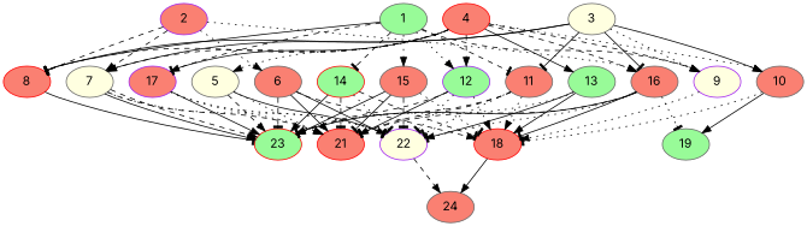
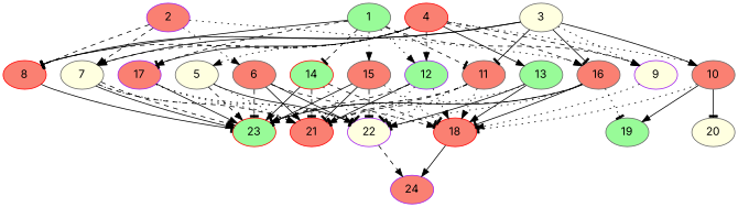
  digraph {
    fontname=Inter
    node [alpha=0.14 color=gray40 fillcolor=salmon fontname=Inter style=filled]
    edge [arrowhead=normal fontname=Inter style=solid]
    1 [alpha=0.01 expect_size=7171072 fillcolor=palegreen]
    8 [color=red expect_size=8017920]
    9 [alpha=0.09 color=purple expect_size=21284864 fillcolor=lightyellow]
    11 [alpha=0.05 expect_size=45068288]
    12 [alpha=0.15 color=purple expect_size=47877120 fillcolor=palegreen]
    14 [color=red expect_size=42068992 fillcolor=palegreen]
    15 [alpha=0.07 expect_size=33532928]
    17 [alpha=0.10 color=purple expect_size=34002944]
    23 [alpha=0.03 color=red expect_size=25743360 fillcolor=palegreen]
    18 [alpha=0.05 color=red expect_size=35082240]
    21 [alpha=0.15 color=red expect_size=26209280]
    22 [alpha=0.00 color=purple expect_size=38200320 fillcolor=lightyellow]
-   24 [alpha=0.04 expect_size=17678336]
+   24 [alpha=0.04 color=purple expect_size=17678336]
    2 [alpha=0.08 color=purple expect_size=42051584]
    6 [alpha=0.06 expect_size=20038656]
    7 [alpha=0.00 expect_size=14511104 fillcolor=lightyellow]
    16 [alpha=0.12 expect_size=19903488]
    19 [alpha=0.15 expect_size=20500480 fillcolor=palegreen]
    3 [alpha=0.09 expect_size=43624448 fillcolor=lightyellow]
    10 [alpha=0.13 expect_size=22272000]
+   20 [alpha=0.04 expect_size=42061824 fillcolor=lightyellow]
    4 [alpha=0.16 color=red expect_size=50784256]
    5 [expect_size=50849792 fillcolor=lightyellow]
    13 [alpha=0.17 expect_size=20373504 fillcolor=palegreen]
    1 -> 8 [arrowhead=tee]
    1 -> 9 [style=dashed]
    1 -> 11 [arrowhead=tee style=dashed]
    1 -> 12 [style=dotted]
    1 -> 14 [arrowhead=tee style=dashed]
    1 -> 15 [style=dotted]
    1 -> 17 [style=dashed]
    8 -> 23 [arrowhead=tee]
    9 -> 18 [style=dotted]
    11 -> 23 [arrowhead=tee style=dashed]
    11 -> 18 [style=dotted]
    11 -> 21 [arrowhead=tee style=dashed]
    11 -> 22 [arrowhead=tee style=dotted]
    12 -> 23 [style=dashed]
    12 -> 18 [style=dotted]
    12 -> 21
    12 -> 22 [arrowhead=tee style=dotted]
    14 -> 23
    14 -> 18 [arrowhead=tee style=dashed]
    14 -> 21 [arrowhead=tee style=dashed]
    14 -> 22 [arrowhead=tee style=dotted]
    15 -> 23
    15 -> 18 [arrowhead=tee style=dotted]
    15 -> 21 [arrowhead=tee]
    15 -> 22 [arrowhead=tee style=dashed]
    17 -> 23
    17 -> 21 [style=dotted]
    17 -> 22 [style=dotted]
    18 -> 24
    22 -> 24 [style=dashed]
    2 -> 8 [arrowhead=tee style=dashed]
    2 -> 6 [style=dotted]
    2 -> 7 [style=dashed]
    2 -> 16 [style=dotted]
    6 -> 23 [arrowhead=tee style=dashed]
    6 -> 18 [style=dashed]
    6 -> 21
    6 -> 22 [arrowhead=tee]
    7 -> 23
    7 -> 23 [style=dashed]
    7 -> 21 [style=dashed]
    7 -> 22 [arrowhead=tee style=dotted]
    16 -> 23 [arrowhead=tee]
    16 -> 18 [arrowhead=tee]
    16 -> 21 [arrowhead=tee style=dashed]
    16 -> 22 [style=dotted]
    16 -> 19 [arrowhead=tee style=dotted]
    3 -> 8 [arrowhead=tee]
    3 -> 9 [style=dotted]
    3 -> 11 [arrowhead=tee]
    3 -> 7
    3 -> 16 [arrowhead=tee]
    3 -> 10
    10 -> 18 [arrowhead=tee style=dotted]
    10 -> 19
+   10 -> 20 [arrowhead=tee]
    4 -> 8 [arrowhead=tee style=dashed]
    4 -> 9 [style=dashed]
    4 -> 12 [style=dashed]
    4 -> 17 [arrowhead=tee]
    4 -> 7 [style=dashed]
    4 -> 16 [style=dashed]
    4 -> 10 [style=dotted]
    4 -> 5 [style=dotted]
    4 -> 13
    5 -> 23 [style=dashed]
    5 -> 21 [style=dotted]
    5 -> 22 [arrowhead=tee]
    13 -> 23 [style=dotted]
    13 -> 18
    13 -> 22 [arrowhead=tee]
  }
